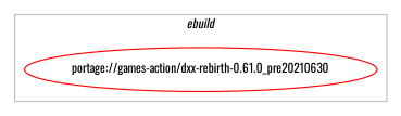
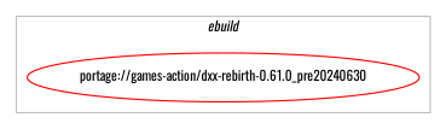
  digraph {
    compound=true
    concentrate=true
    fontname=Oswald
    fontsize=10
    newrank=true
    rankdir=LR
    ranksep=1.5
-   n1 [color=red fontname=Oswald fontsize=10 label="portage://games-action/dxx-rebirth-0.61.0_pre20210630" width=4]
+   n1 [color=red fontname=Oswald fontsize=10 label="portage://games-action/dxx-rebirth-0.61.0_pre20240630" width=4]
    subgraph cluster_1 {
      color=gray
      label=<<i>ebuild</i>>
      n1
    }
    subgraph cluster_2 {
      color=gray
      label=<<i>dependencies</i>>
      subgraph cluster_3 {
        color=gray
        fillcolor="#eeeeee"
        label=<<i>compile</i>>
        style=filled
      }
      subgraph cluster_4 {
        color=gray
        fillcolor="#eeeeee"
        label=<<i>compile and run</i>>
        style=filled
      }
      subgraph cluster_5 {
        color=gray
        fillcolor="#eeeeee"
        label=<<i>run</i>>
        style=filled
      }
    }
    subgraph cluster_6 {
      color=gray
      label=<<i>candidates</i>>
      rank=same
    }
  }
